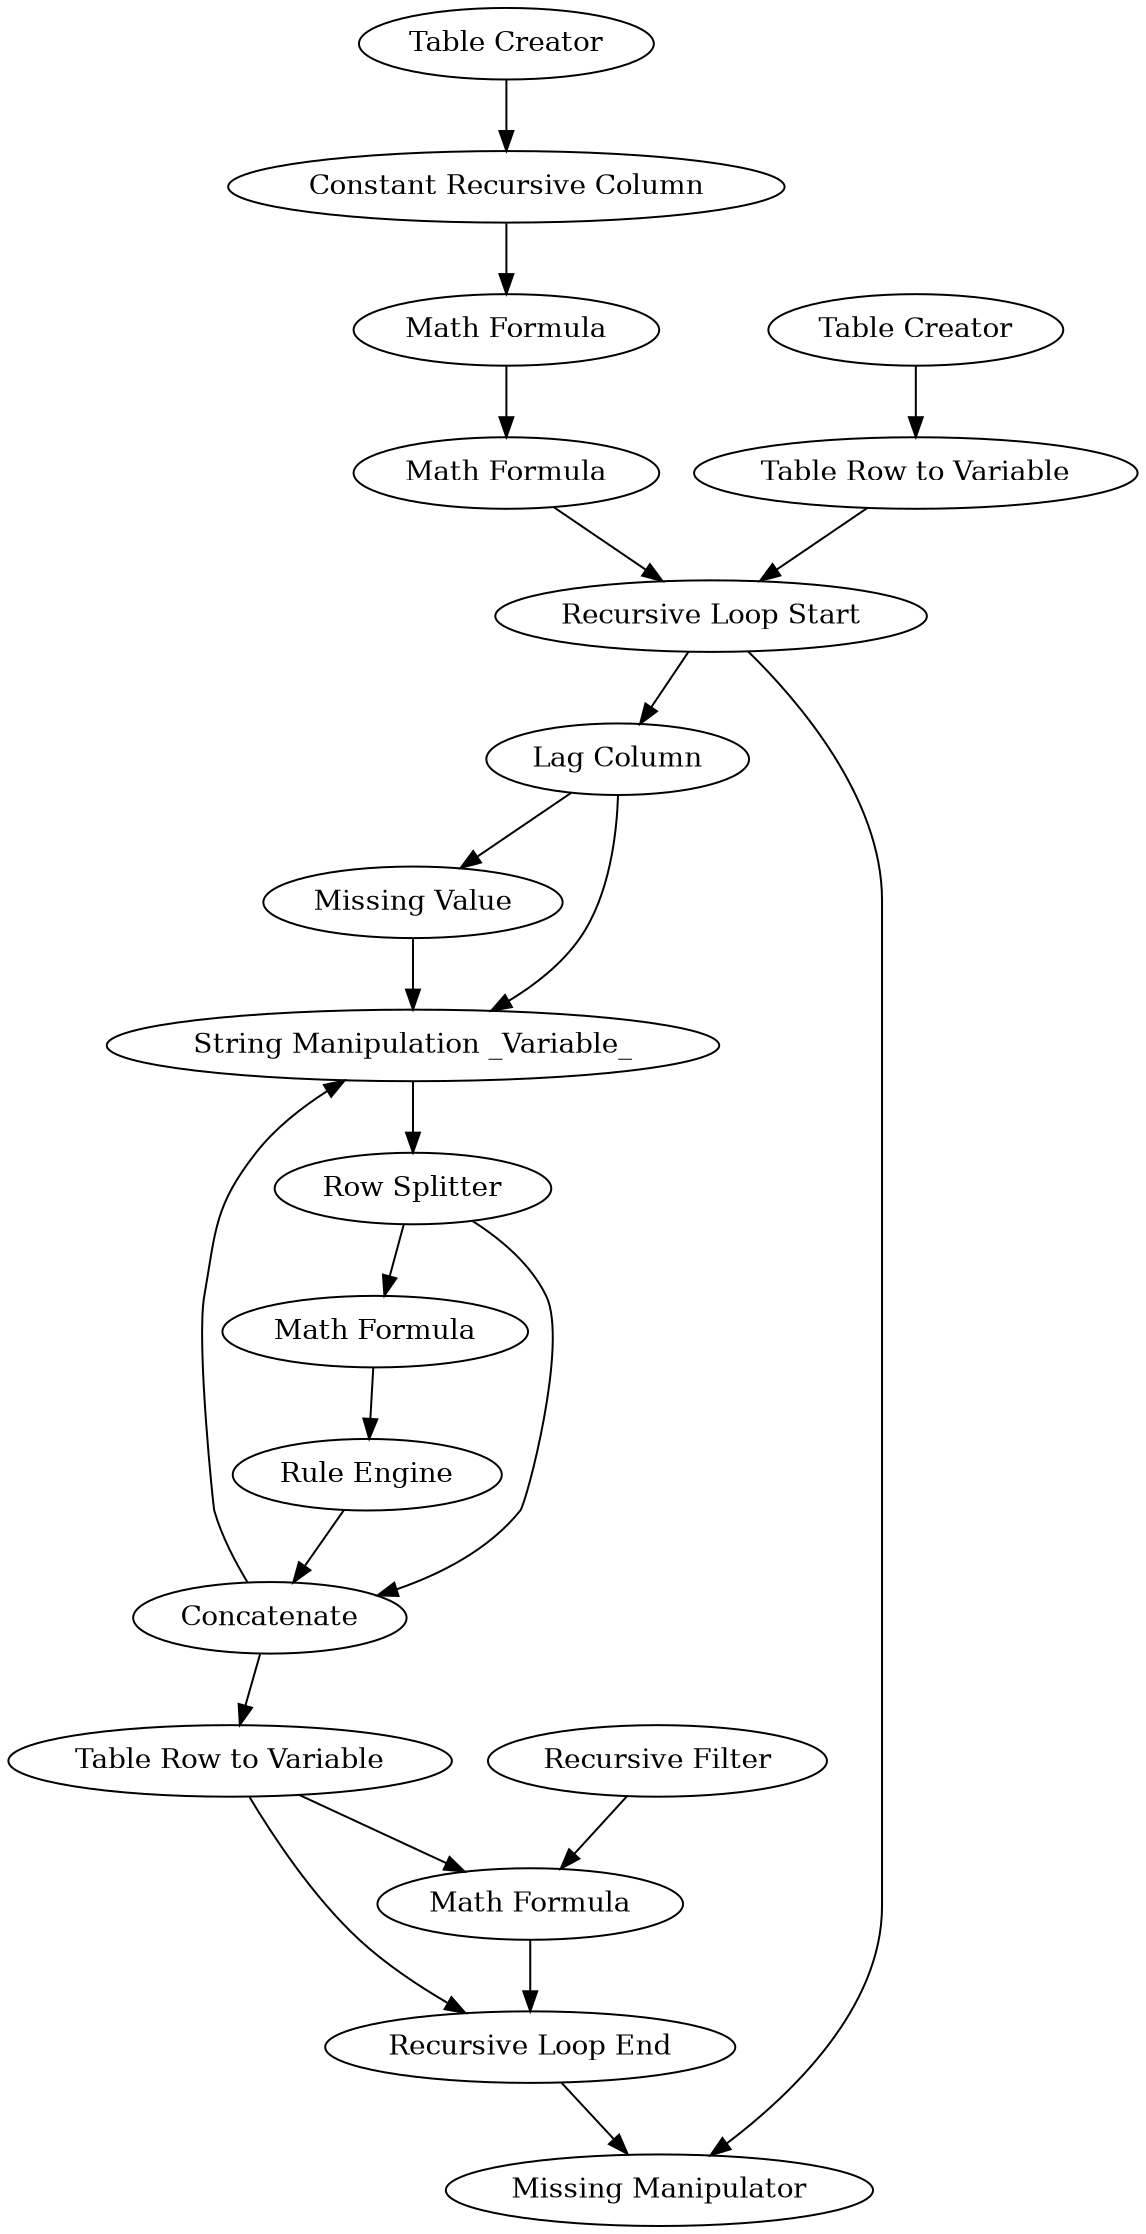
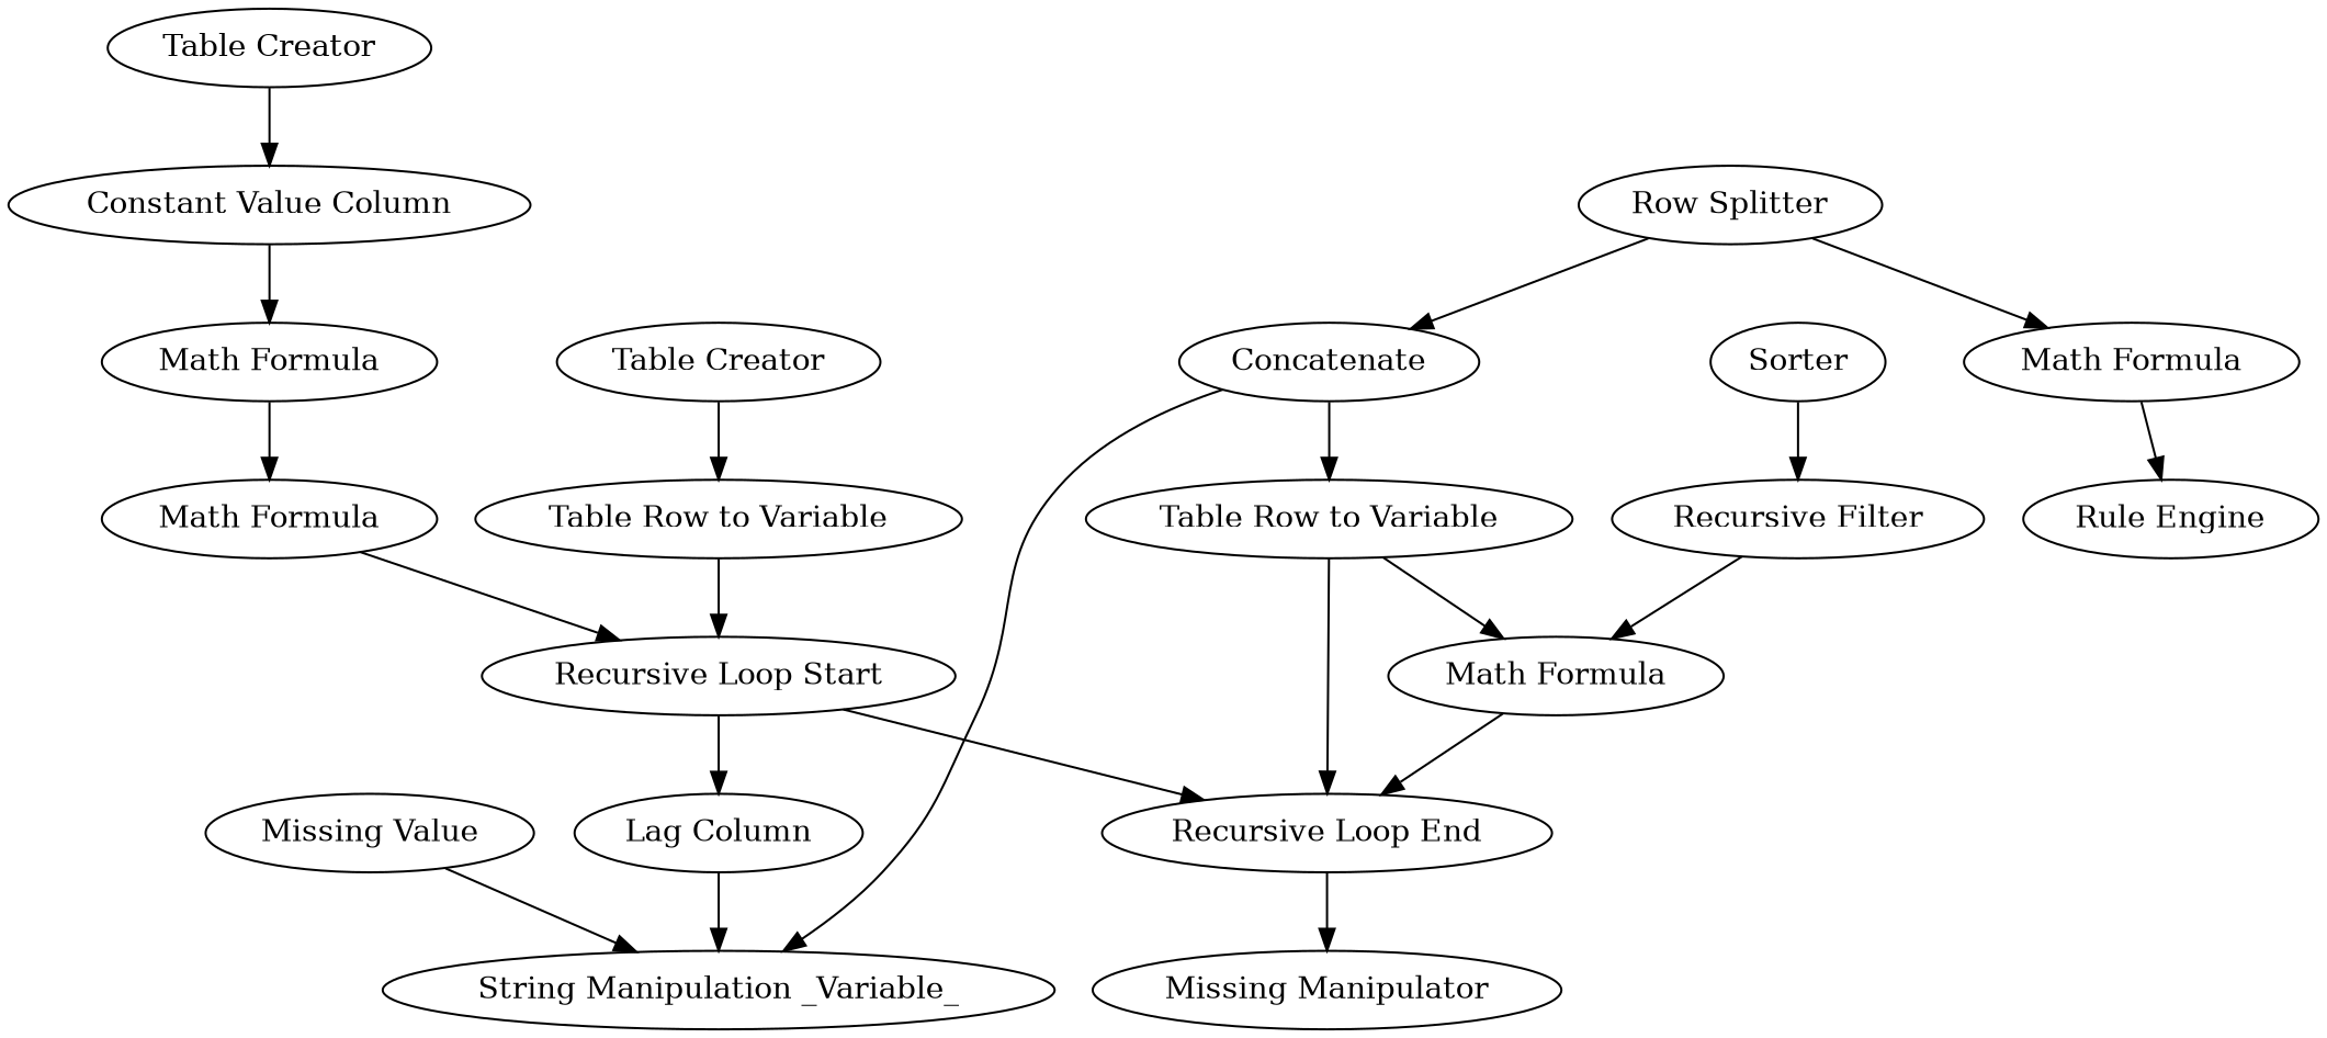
  digraph {
    rankdir=TB
    n1 [label="Table Creator"]
-   n2 [label="Constant Recursive Column"]
+   n2 [label="Constant Value Column"]
    n3 [label="Math Formula"]
    n4 [label="Table Creator"]
    n5 [label="Table Row to Variable"]
    n6 [label="Recursive Loop Start"]
    n7 [label="Recursive Loop End"]
    n8 [label="Lag Column"]
    n9 [label="Math Formula"]
    n10 [label="Math Formula"]
    n11 [label="Rule Engine"]
    n12 [label=Concatenate]
    n13 [label="Table Row to Variable"]
    n14 [label="Math Formula"]
    n15 [label="Missing Manipulator"]
    n16 [label="Missing Value"]
    n17 [label="String Manipulation _Variable_"]
    n18 [label="Row Splitter"]
+   n19 [label=Sorter]
    n20 [label="Recursive Filter"]
    n1 -> n2
    n2 -> n3
    n3 -> n9
    n4 -> n5
    n5 -> n6
-   n6 -> n15
+   n6 -> n7
    n6 -> n8
    n7 -> n15
-   n8 -> n16
    n8 -> n17
    n9 -> n6
    n10 -> n11
-   n11 -> n12
    n12 -> n13
    n12 -> n17
    n13 -> n7
    n13 -> n14
    n14 -> n7
    n16 -> n17
-   n17 -> n18
    n18 -> n10
    n18 -> n12
+   n19 -> n20
    n20 -> n14
  }
